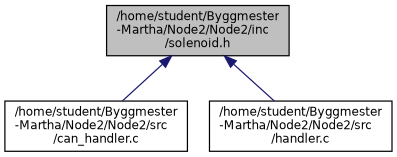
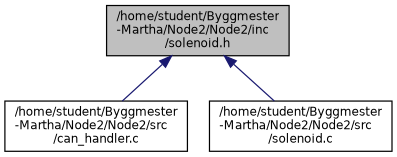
  digraph {
    node [color=black fillcolor=white fontname=Helvetica fontsize=10 shape=record style=filled]
    edge [color=midnightblue dir=back fontname=Helvetica fontsize=10 labelfontname=Helvetica labelfontsize=10 style=solid]
    n1 [fillcolor=grey75 fontcolor=black height=0.2 label="/home/student/Byggmester\l-Martha/Node2/Node2/inc\l/solenoid.h" width=0.4]
    n2 [height=0.2 label="/home/student/Byggmester\l-Martha/Node2/Node2/src\l/can_handler.c" width=0.4]
-   n3 [height=0.2 label="/home/student/Byggmester\l-Martha/Node2/Node2/src\l/handler.c" width=0.4]
+   n3 [height=0.2 label="/home/student/Byggmester\l-Martha/Node2/Node2/src\l/solenoid.c" width=0.4]
    n1 -> n2
    n1 -> n3
  }
